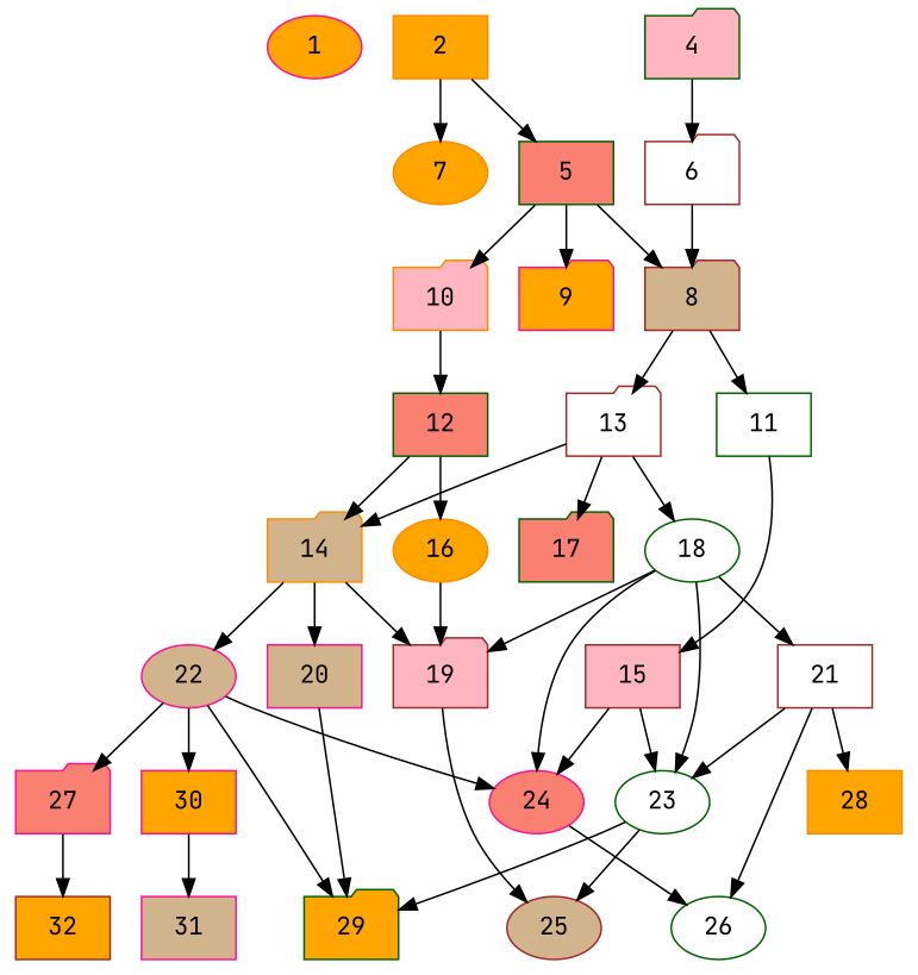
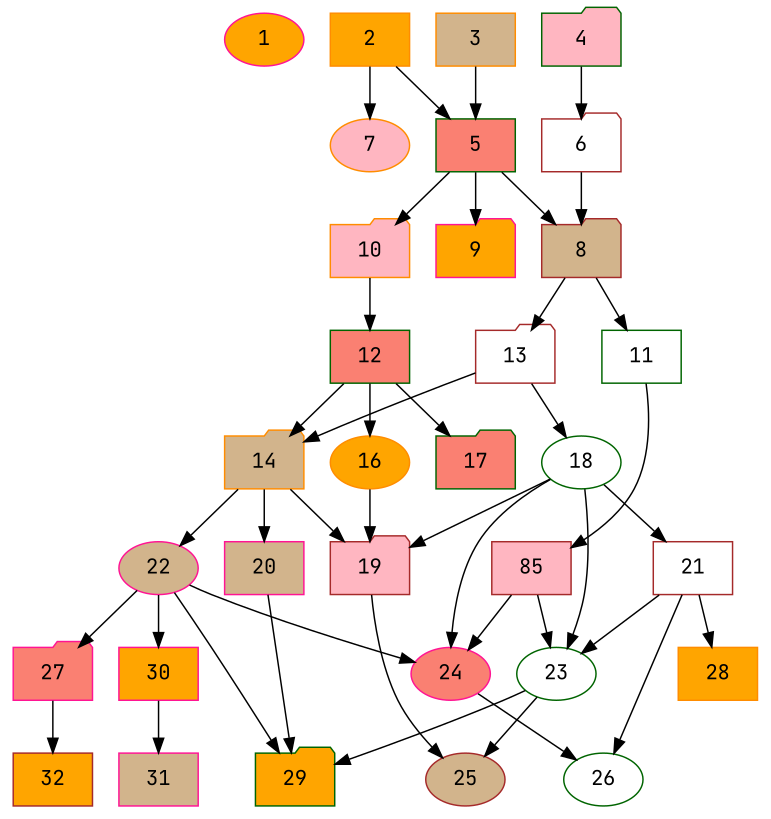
  digraph {
    fontname="JetBrains Mono"
    node [alpha=0.15 color=darkgreen fillcolor=orange fontname="JetBrains Mono" shape=box style=filled]
    edge [fontname="JetBrains Mono"]
    1 [color=deeppink expect_size=52080057774445384 shape=ellipse]
    2 [alpha=0.05 color=darkorange expect_size=52274018031889856]
    5 [alpha=0.12 expect_size=34558105078163200 fillcolor=salmon]
-   7 [alpha=0.00 color=darkorange expect_size=13688529805587408 shape=ellipse]
+   7 [alpha=0.00 color=darkorange expect_size=13688529805587408 fillcolor=lightpink shape=ellipse]
    8 [alpha=0.07 color=brown expect_size=401112502578643468288 fillcolor=tan shape=folder]
    9 [alpha=0.09 color=deeppink expect_size=351219922651989409792 shape=folder]
    10 [color=darkorange expect_size=49973478204601532416 fillcolor=lightpink shape=folder]
    11 [alpha=0.11 expect_size=3849382446755330 fillcolor=white]
    13 [alpha=0.20 color=brown expect_size=2176423692563644416000 fillcolor=white shape=folder]
    12 [alpha=0.12 expect_size=1697737432735179341824 fillcolor=salmon]
+   3 [alpha=0.08 color=darkorange expect_size=1022589620025310592 fillcolor=tan]
    4 [alpha=0.04 expect_size=35770178496697991168 fillcolor=lightpink shape=folder]
    6 [alpha=0.10 color=brown expect_size=7599368062587895808 fillcolor=white shape=folder]
-   15 [alpha=0.14 color=brown expect_size=1352000288961745 fillcolor=lightpink]
+   15 [alpha=0.14 color=brown expect_size=1352000288961745 fillcolor=lightpink label=85]
    14 [alpha=0.06 color=darkorange expect_size=1628266888691712000000 fillcolor=tan shape=folder]
    17 [expect_size=6394791305290140 fillcolor=salmon shape=folder]
    18 [alpha=0.05 expect_size=13756578658070324 fillcolor=white shape=ellipse]
    16 [alpha=0.00 color=darkorange expect_size=270197340757693088 shape=ellipse]
    23 [alpha=0.17 expect_size=131449849863829716992 fillcolor=white shape=ellipse]
    24 [alpha=0.04 color=deeppink expect_size=18806829727664196 fillcolor=salmon shape=ellipse]
    19 [alpha=0.03 color=brown expect_size=100159138964835401728 fillcolor=lightpink shape=folder]
    20 [color=deeppink expect_size=27852281302927980 fillcolor=tan]
    22 [alpha=0.14 color=deeppink expect_size=401908711548780544000 fillcolor=tan shape=ellipse]
    21 [alpha=0.18 color=brown expect_size=59475497080229616 fillcolor=white]
    25 [alpha=0.09 color=brown expect_size=646141078105999015936 fillcolor=tan shape=ellipse]
    29 [alpha=0.19 expect_size=385408372045741293568 shape=folder]
    26 [alpha=0.14 expect_size=337327677461495808000 fillcolor=white shape=ellipse]
    27 [alpha=0.17 color=deeppink expect_size=68400503446804864 fillcolor=salmon shape=folder]
    30 [alpha=0.16 color=deeppink expect_size=432672226885911969792]
    28 [alpha=0.03 color=darkorange expect_size=2273054453983849]
    32 [alpha=0.04 color=brown expect_size=775278463294546432]
    31 [alpha=0.09 color=deeppink expect_size=1267055189829592547328 fillcolor=tan]
    2 -> 5
    2 -> 7
    5 -> 8
    5 -> 9
    5 -> 10
    8 -> 11
    8 -> 13
    10 -> 12
    11 -> 15
    13 -> 14
-   13 -> 17
+   12 -> 17
    13 -> 18
    12 -> 14
    12 -> 16
+   3 -> 5
    4 -> 6
    6 -> 8
    15 -> 23
    15 -> 24
    14 -> 19
    14 -> 20
    14 -> 22
    18 -> 23
    18 -> 24
    18 -> 19
    18 -> 21
    16 -> 19
    23 -> 25
    23 -> 29
    24 -> 26
    19 -> 25
    20 -> 29
    22 -> 24
    22 -> 29
    22 -> 27
    22 -> 30
    21 -> 23
    21 -> 26
    21 -> 28
    27 -> 32
    30 -> 31
  }
